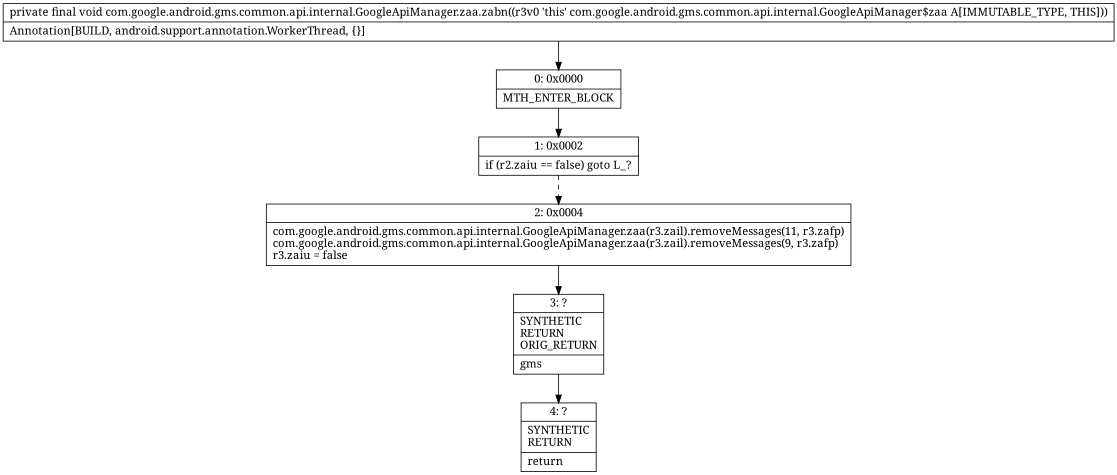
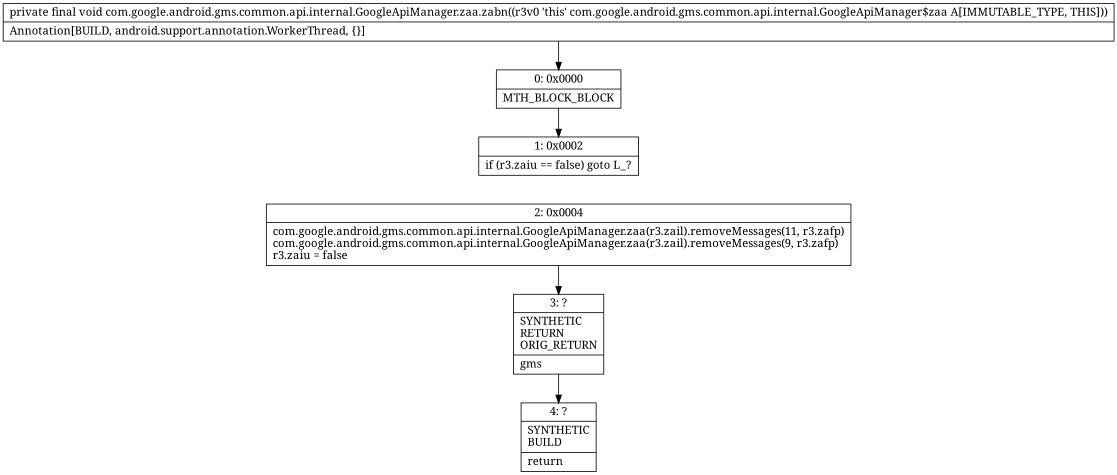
  digraph {
    fontname="Noto Serif"
    node [fontname="Noto Serif" shape=record]
    edge [fontname="Noto Serif"]
-   n1 [label="{0\:\ 0x0000|MTH_ENTER_BLOCK\l}"]
-   n2 [label="{1\:\ 0x0002|if (r2.zaiu == false) goto L_?\l}"]
+   n1 [label="{0\:\ 0x0000|MTH_BLOCK_BLOCK\l}"]
+   n2 [label="{1\:\ 0x0002|if (r3.zaiu == false) goto L_?\l}"]
    n3 [label="{2\:\ 0x0004|com.google.android.gms.common.api.internal.GoogleApiManager.zaa(r3.zail).removeMessages(11, r3.zafp)\lcom.google.android.gms.common.api.internal.GoogleApiManager.zaa(r3.zail).removeMessages(9, r3.zafp)\lr3.zaiu = false\l}"]
    n4 [label="{3\:\ ?|SYNTHETIC\lRETURN\lORIG_RETURN\l|gms\l}"]
-   n5 [label="{4\:\ ?|SYNTHETIC\lRETURN\l|return\l}"]
+   n5 [label="{4\:\ ?|SYNTHETIC\lBUILD\l|return\l}"]
    n6 [label="{private final void com.google.android.gms.common.api.internal.GoogleApiManager.zaa.zabn((r3v0 'this' com.google.android.gms.common.api.internal.GoogleApiManager$zaa A[IMMUTABLE_TYPE, THIS]))  | Annotation[BUILD, android.support.annotation.WorkerThread, \{\}]\l}"]
    n1 -> n2
-   n2 -> n3 [style=dashed]
    n3 -> n4
    n4 -> n5
    n6 -> n1
  }
